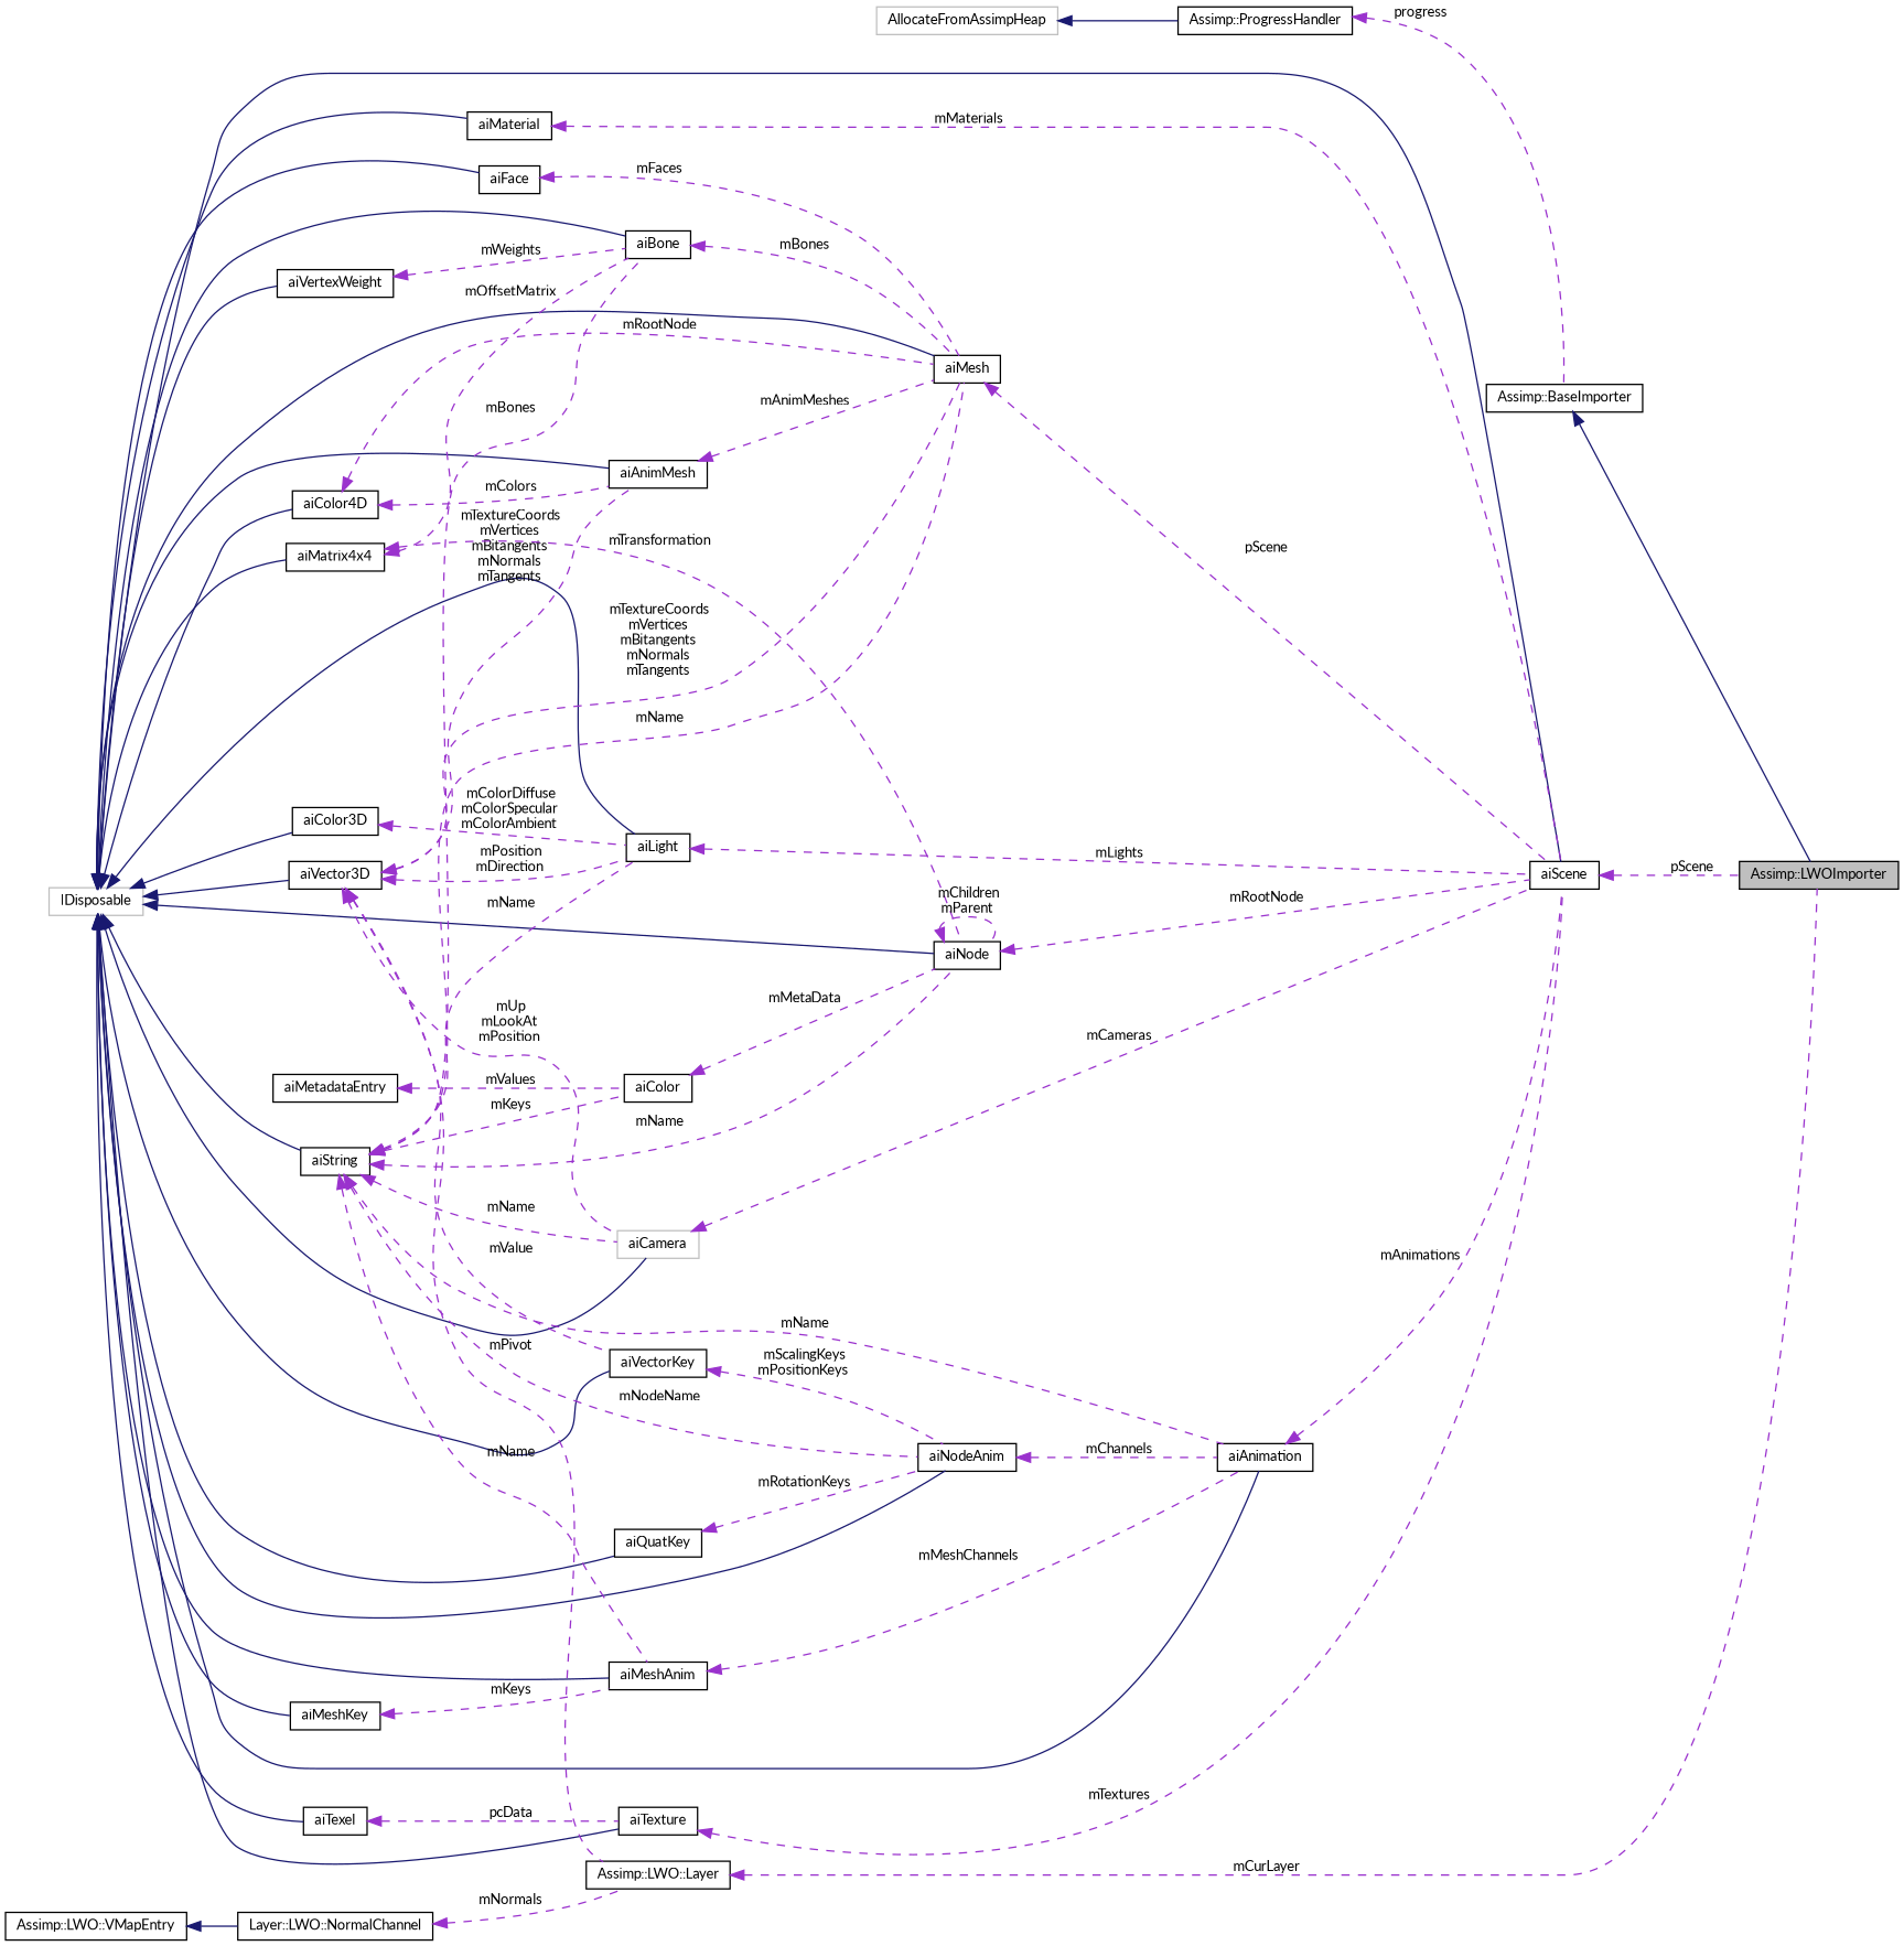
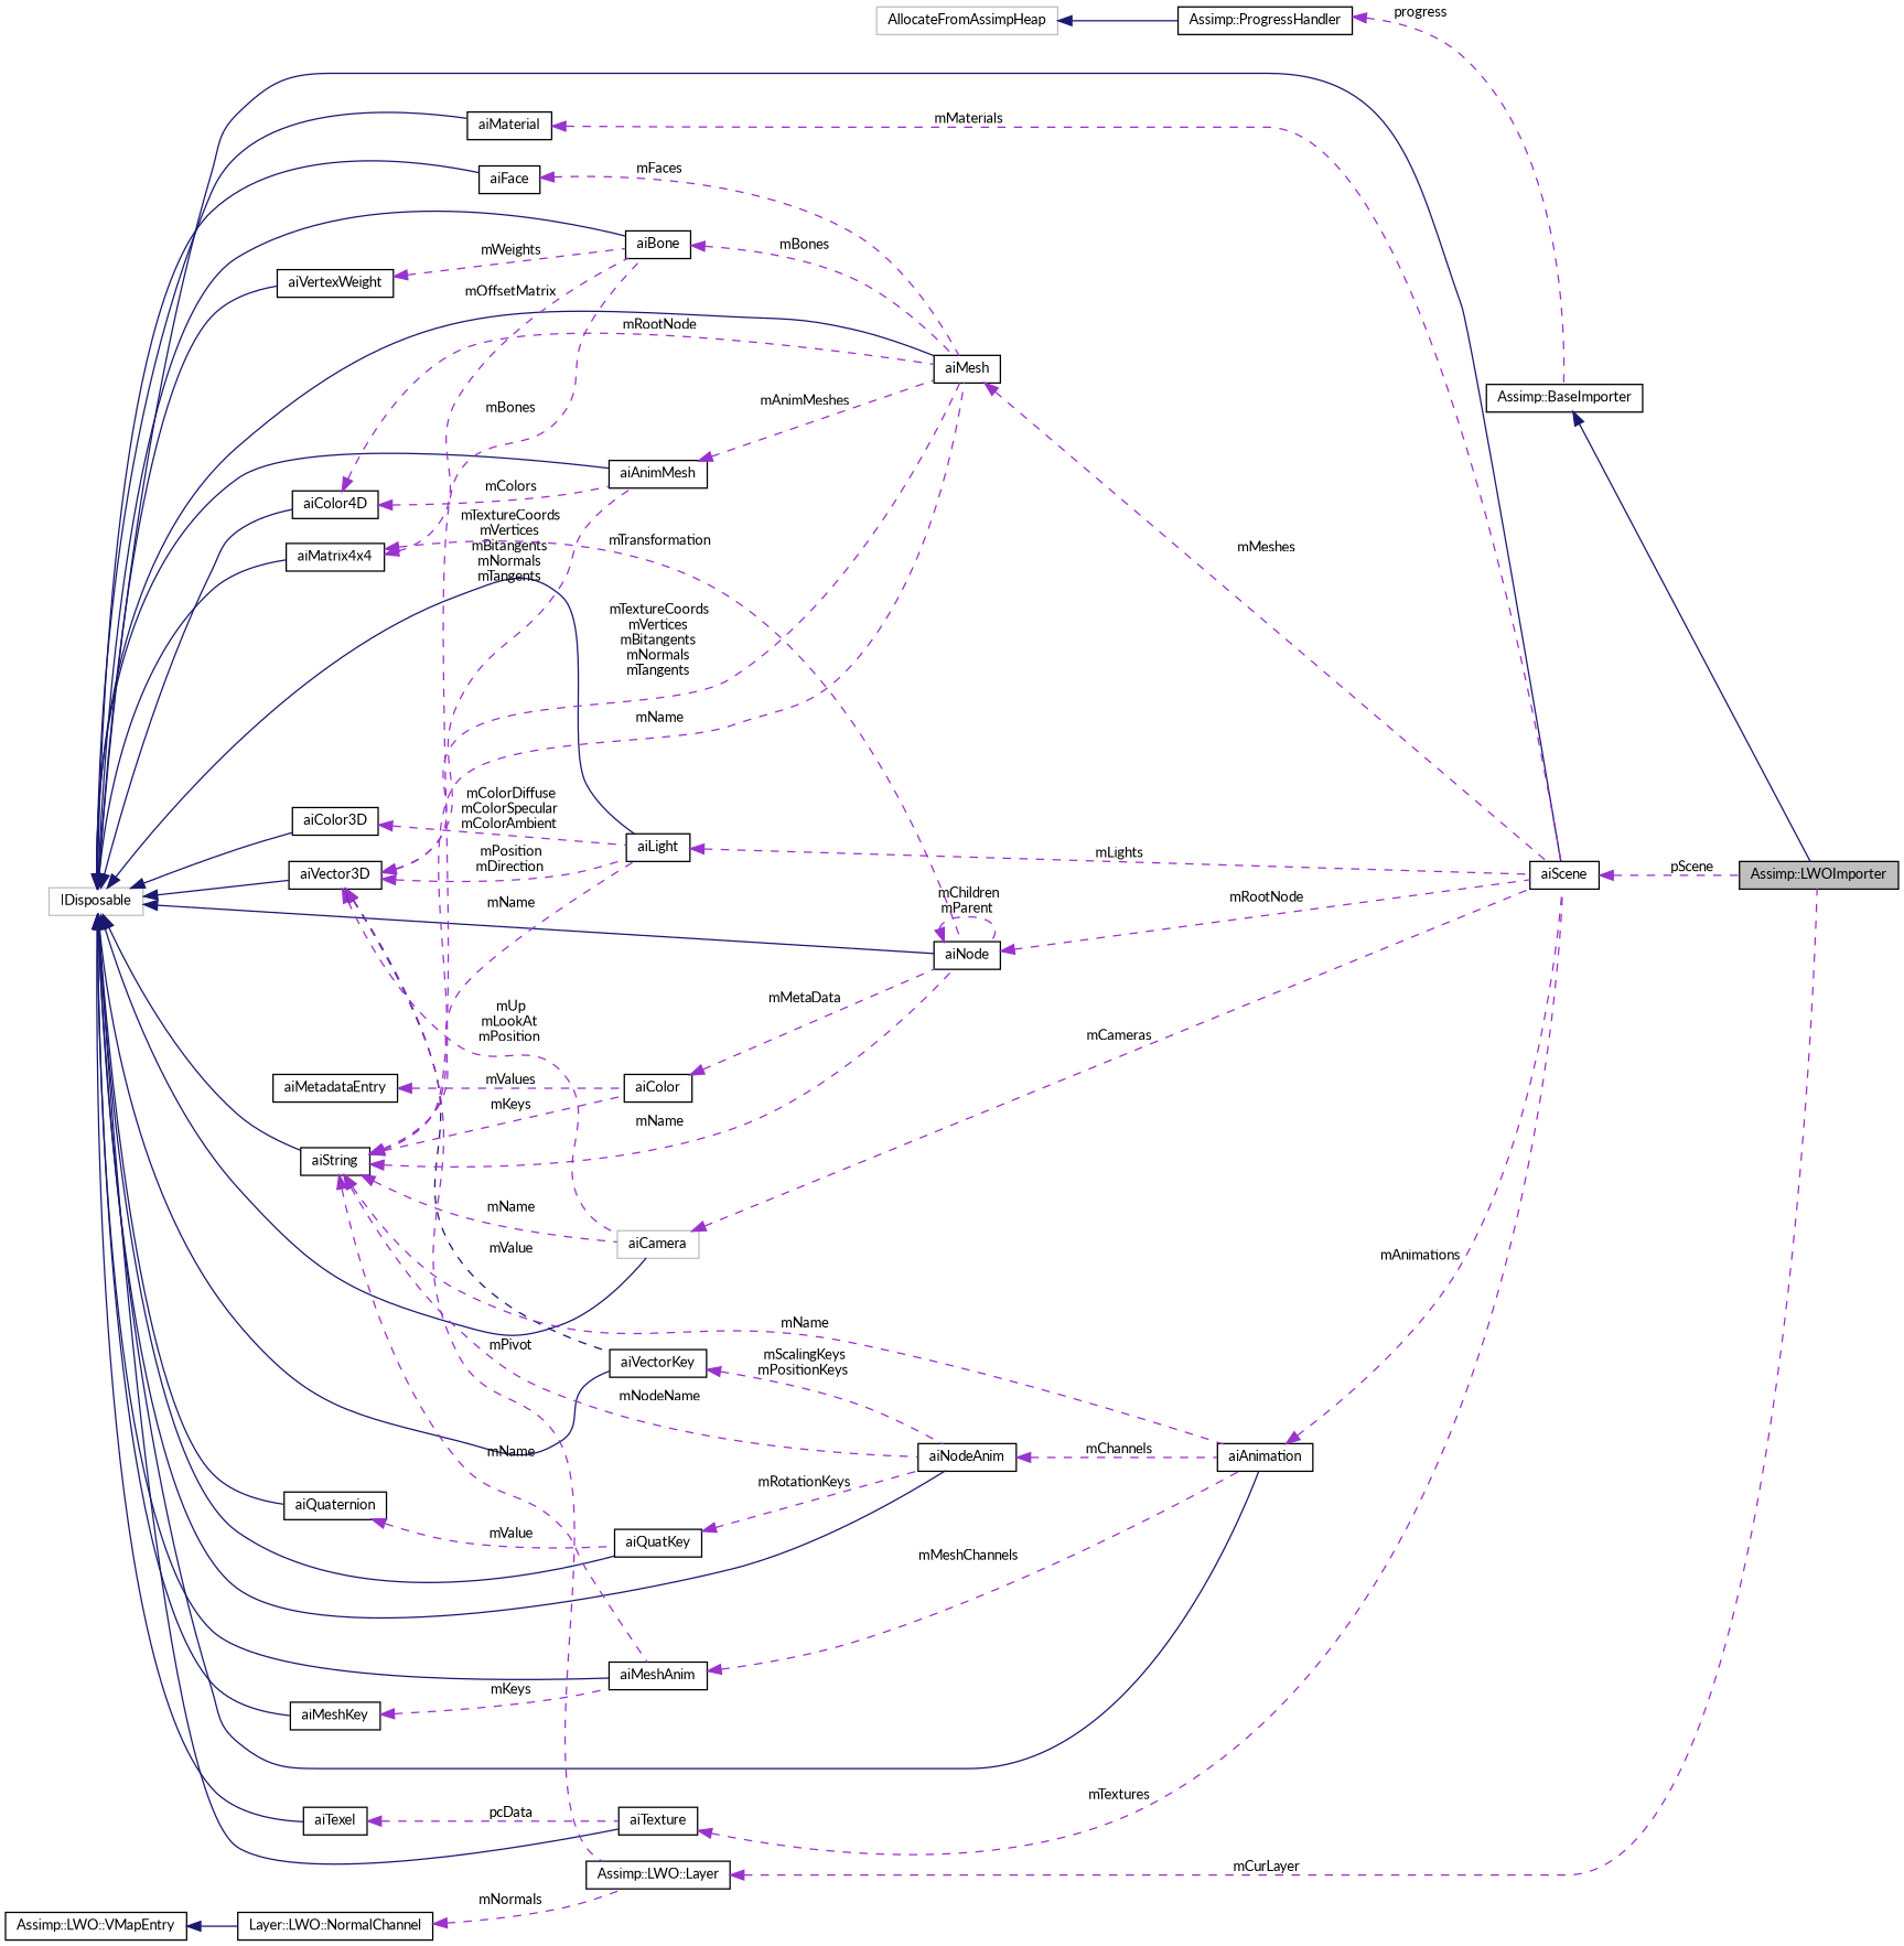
  digraph {
    fontname=Lato
    rankdir=LR
    node [color=black fillcolor=white fontname=Lato fontsize=10 shape=record style=filled]
    edge [color=darkorchid3 dir=back fontname=Lato fontsize=10 labelfontname=Helvetica labelfontsize=10 style=dashed]
    n1 [fillcolor=grey75 fontcolor=black height=0.2 label="Assimp::LWOImporter" width=0.4]
    n2 [height=0.2 label="Assimp::BaseImporter" width=0.4]
    n3 [height=0.2 label="Assimp::ProgressHandler" width=0.4]
    n4 [color=grey75 height=0.2 label=AllocateFromAssimpHeap width=0.4]
    n5 [height=0.2 label=aiScene width=0.4]
    n6 [color=grey75 height=0.2 label=IDisposable width=0.4]
    n7 [height=0.2 label=aiMaterial width=0.4]
    n8 [height=0.2 label=aiColor4D width=0.4]
    n9 [height=0.2 label=aiMesh width=0.4]
    n10 [height=0.2 label=aiAnimMesh width=0.4]
    n11 [height=0.2 label=aiVector3D width=0.4]
    n12 [height=0.2 label=aiFace width=0.4]
    n13 [height=0.2 label=aiString width=0.4]
    n14 [height=0.2 label=aiBone width=0.4]
    n15 [height=0.2 label=aiVertexWeight width=0.4]
    n16 [height=0.2 label=aiMatrix4x4 width=0.4]
    n17 [color=grey75 height=0.2 label=aiCamera width=0.4]
    n18 [height=0.2 label=aiLight width=0.4]
    n19 [height=0.2 label=aiColor3D width=0.4]
    n20 [height=0.2 label=aiAnimation width=0.4]
    n21 [height=0.2 label=aiNodeAnim width=0.4]
    n22 [height=0.2 label=aiQuatKey width=0.4]
+   n23 [height=0.2 label=aiQuaternion width=0.4]
    n24 [height=0.2 label=aiVectorKey width=0.4]
    n25 [height=0.2 label=aiMeshAnim width=0.4]
    n26 [height=0.2 label=aiMeshKey width=0.4]
    n27 [height=0.2 label=aiNode width=0.4]
    n28 [height=0.2 label=aiTexture width=0.4]
    n29 [height=0.2 label=aiTexel width=0.4]
    n30 [height=0.2 label="Assimp::LWO::Layer" width=0.4]
    n31 [height=0.2 label=aiColor width=0.4]
    n32 [height=0.2 label=aiMetadataEntry width=0.4]
    n33 [height=0.2 label="Layer::LWO::NormalChannel" width=0.4]
    n34 [height=0.2 label="Assimp::LWO::VMapEntry" width=0.4]
    n2 -> n1 [color=midnightblue style=solid]
    n3 -> n2 [label=" progress"]
    n4 -> n3 [color=midnightblue style=solid]
    n5 -> n1 [label=" pScene"]
    n6 -> n5 [color=midnightblue style=solid]
    n6 -> n7 [color=midnightblue style=solid]
    n6 -> n8 [color=midnightblue style=solid]
    n6 -> n9 [color=midnightblue style=solid]
    n6 -> n10 [color=midnightblue style=solid]
    n6 -> n11 [color=midnightblue style=solid]
    n6 -> n12 [color=midnightblue style=solid]
    n6 -> n13 [color=midnightblue style=solid]
    n6 -> n14 [color=midnightblue style=solid]
    n6 -> n15 [color=midnightblue style=solid]
    n6 -> n16 [color=midnightblue style=solid]
    n6 -> n17 [color=midnightblue style=solid]
    n6 -> n18 [color=midnightblue style=solid]
    n6 -> n19 [color=midnightblue style=solid]
    n6 -> n20 [color=midnightblue style=solid]
    n6 -> n21 [color=midnightblue style=solid]
    n6 -> n22 [color=midnightblue style=solid]
+   n6 -> n23 [color=midnightblue style=solid]
    n6 -> n24 [color=midnightblue style=solid]
    n6 -> n25 [color=midnightblue style=solid]
    n6 -> n26 [color=midnightblue style=solid]
    n6 -> n27 [color=midnightblue style=solid]
    n6 -> n28 [color=midnightblue style=solid]
    n6 -> n29 [color=midnightblue style=solid]
    n7 -> n5 [label=" mMaterials"]
    n8 -> n9 [label=" mRootNode"]
    n8 -> n10 [label=" mColors"]
-   n9 -> n5 [label=" pScene"]
+   n9 -> n5 [label=" mMeshes"]
    n10 -> n9 [label=" mAnimMeshes"]
    n11 -> n9 [label=" mTextureCoords\nmVertices\nmBitangents\nmNormals\nmTangents"]
    n11 -> n10 [label=" mTextureCoords\nmVertices\nmBitangents\nmNormals\nmTangents"]
    n11 -> n17 [label=" mUp\nmLookAt\nmPosition"]
    n11 -> n18 [label=" mPosition\nmDirection"]
-   n11 -> n24 [label=" mValue"]
+   n11 -> n24 [color=midnightblue label=" mValue"]
    n11 -> n30 [label=" mPivot"]
    n12 -> n9 [label=" mFaces"]
    n13 -> n9 [label=" mName"]
    n13 -> n14 [label=" mBones"]
    n13 -> n17 [label=" mName"]
    n13 -> n18 [label=" mName"]
    n13 -> n20 [label=" mName"]
    n13 -> n21 [label=" mNodeName"]
    n13 -> n25 [label=" mName"]
    n13 -> n27 [label=" mName"]
    n13 -> n31 [label=" mKeys"]
    n14 -> n9 [label=" mBones"]
    n15 -> n14 [label=" mWeights"]
    n16 -> n14 [label=" mOffsetMatrix"]
    n16 -> n27 [label=" mTransformation"]
    n17 -> n5 [label=" mCameras"]
    n18 -> n5 [label=" mLights"]
    n19 -> n18 [label=" mColorDiffuse\nmColorSpecular\nmColorAmbient"]
    n20 -> n5 [label=" mAnimations"]
    n21 -> n20 [label=" mChannels"]
    n22 -> n21 [label=" mRotationKeys"]
+   n23 -> n22 [label=" mValue"]
    n24 -> n21 [label=" mScalingKeys\nmPositionKeys"]
    n25 -> n20 [label=" mMeshChannels"]
    n26 -> n25 [label=" mKeys"]
    n27 -> n5 [label=" mRootNode"]
    n27 -> n27 [label=" mChildren\nmParent"]
    n28 -> n5 [label=" mTextures"]
    n29 -> n28 [label=" pcData"]
    n30 -> n1 [label=" mCurLayer"]
    n31 -> n27 [label=" mMetaData"]
    n32 -> n31 [label=" mValues"]
    n33 -> n30 [label=" mNormals"]
    n34 -> n33 [color=midnightblue style=solid]
  }
